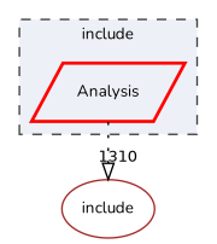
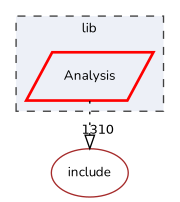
  digraph {
    compound=true
    fontname=Nunito
    node [fillcolor="#edf0f7" fontname=Nunito fontsize=10]
    n1 [color=red label=Analysis shape=parallelogram style="filled,bold,"]
    n2 [color=brown label=include shape=ellipse]
    subgraph cluster_1 {
      bgcolor="#edf0f7"
      fontsize=10
-     label=include
+     label=lib
      pencolor=grey25
      style="filled,dashed,"
      n1
    }
    n1 -> n2 [fontname=Nunito fontsize=10 headlabel=1310 labeldistance=1.5 labelfontname=Helvetica labelfontsize=10 style=dotted arrowhead=onormal]
  }
